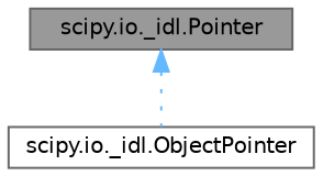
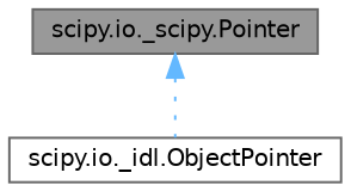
  digraph {
    node [color=gray40 fontname=Helvetica fontsize=10 shape=box style=filled]
-   n1 [fillcolor=grey60 fontcolor=black height=0.2 label="scipy.io._idl.Pointer" width=0.4]
+   n1 [fillcolor=grey60 fontcolor=black height=0.2 label="scipy.io._scipy.Pointer" width=0.4]
    n2 [fillcolor=white height=0.2 label="scipy.io._idl.ObjectPointer" width=0.4]
    n1 -> n2 [color=steelblue1 dir=back fontname=Helvetica fontsize=10 labelfontname=Helvetica labelfontsize=10 style=dotted]
  }
